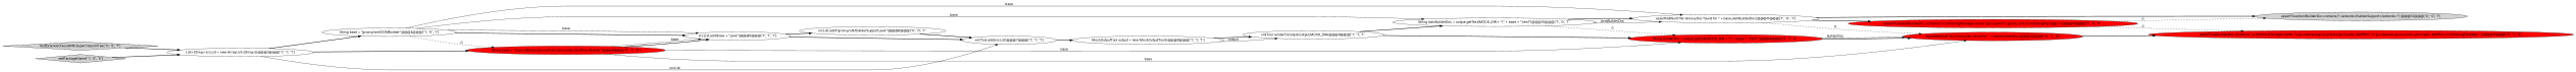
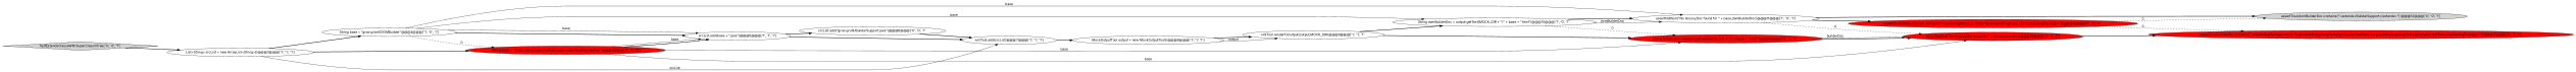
  digraph {
    fontname=Inter
    rankdir=LR
    node [fillcolor=white fontname=Inter shape=ellipse style=filled]
    edge [fontname=Inter style=bold]
    n1 [label="List<String> srcList = new ArrayList<String>()@@@3@@@['1', '1', '1']"]
    n2 [fillcolor=red label="String base = \"org/codehaus/groovy/tools/groovydoc/testfiles/Builder\"@@@4@@@['0', '1', '0']"]
    n3 [label="xmlTool.add(srcList)@@@7@@@['1', '1', '1']"]
    n4 [label="String base = \"groovy/xml/DOMBuilder\"@@@4@@@['1', '0', '1']"]
    n5 [fillcolor=red label="String builderDoc = output.getText(MOCK_DIR + \"/\" + base + \".html\")@@@9@@@['0', '1', '0']"]
    n6 [label="srcList.add(base + \".java\")@@@5@@@['1', '1', '1']"]
    n7 [fillcolor=red label="assertNotNull(\"No GroovyDoc found for \" + base,builderDoc)@@@10@@@['0', '1', '0']"]
    n8 [label="MockOutputTool output = new MockOutputTool()@@@8@@@['1', '1', '1']"]
    n9 [label="String domBuilderDoc = output.getText(MOCK_DIR + \"/\" + base + \".html\")@@@10@@@['1', '0', '1']"]
    n10 [label="assertNotNull(\"No GroovyDoc found for \" + base,domBuilderDoc)@@@11@@@['1', '0', '1']"]
    n11 [label="srcList.add(\"groovy/util/BuilderSupport.java\")@@@6@@@['0', '0', '1']"]
    n12 [fillcolor=red label="assertTrue(builderDoc.contains(\"<containingPackage name=\"org/codehaus/groovy/tools/groovydoc/testfiles\">org.codehaus.groovy.tools.groovydoc.testfiles</containingPackage>\"))@@@11@@@['0', '1', '0']"]
    n13 [label="xmlTool.renderToOutput(output,MOCK_DIR)@@@9@@@['1', '1', '1']"]
    n14 [fillcolor=lightgray label="assertTrue(domBuilderDoc.contains(\"<extends>BuilderSupport</extends>\"))@@@12@@@['0', '0', '1']"]
    n15 [fillcolor=red label="assertTrue(domBuilderDoc.contains(\"<containingPackage name=\"groovy/xml\">groovy.xml</containingPackage>\"))@@@11@@@['1', '0', '0']"]
    n16 [fillcolor=lightgray label="testExtendsClauseWithSuperClassInTree['0', '0', '1']" shape=diamond]
-   n17 [fillcolor=lightgray label="testPackageName['1', '0', '0']" shape=diamond]
    n1 -> n2
    n1 -> n3 [label=srcList style=solid]
    n1 -> n4
    n2 -> n5 [label=base style=solid]
    n2 -> n6 [label=base style=solid]
    n2 -> n6
    n2 -> n7 [label=base style=solid]
    n3 -> n8
    n4 -> n2 [label=0 style=dashed]
    n4 -> n6
    n4 -> n6 [label=base style=solid]
    n4 -> n9 [label=base style=solid]
    n4 -> n10 [label=base style=solid]
    n5 -> n7 [label=builderDoc style=solid]
    n5 -> n7
    n6 -> n3
    n6 -> n11
    n7 -> n12
    n8 -> n13 [label=output style=solid]
    n8 -> n13
    n9 -> n5 [label=0 style=dashed]
    n9 -> n10
    n9 -> n10 [label=domBuilderDoc style=solid]
    n10 -> n7 [label=0 style=dashed]
    n10 -> n14
    n10 -> n15
    n11 -> n3
    n13 -> n5
    n13 -> n9
    n15 -> n12 [label=0 style=dashed]
    n15 -> n14 [label=0 style=dashed]
    n16 -> n1
-   n17 -> n1
  }
